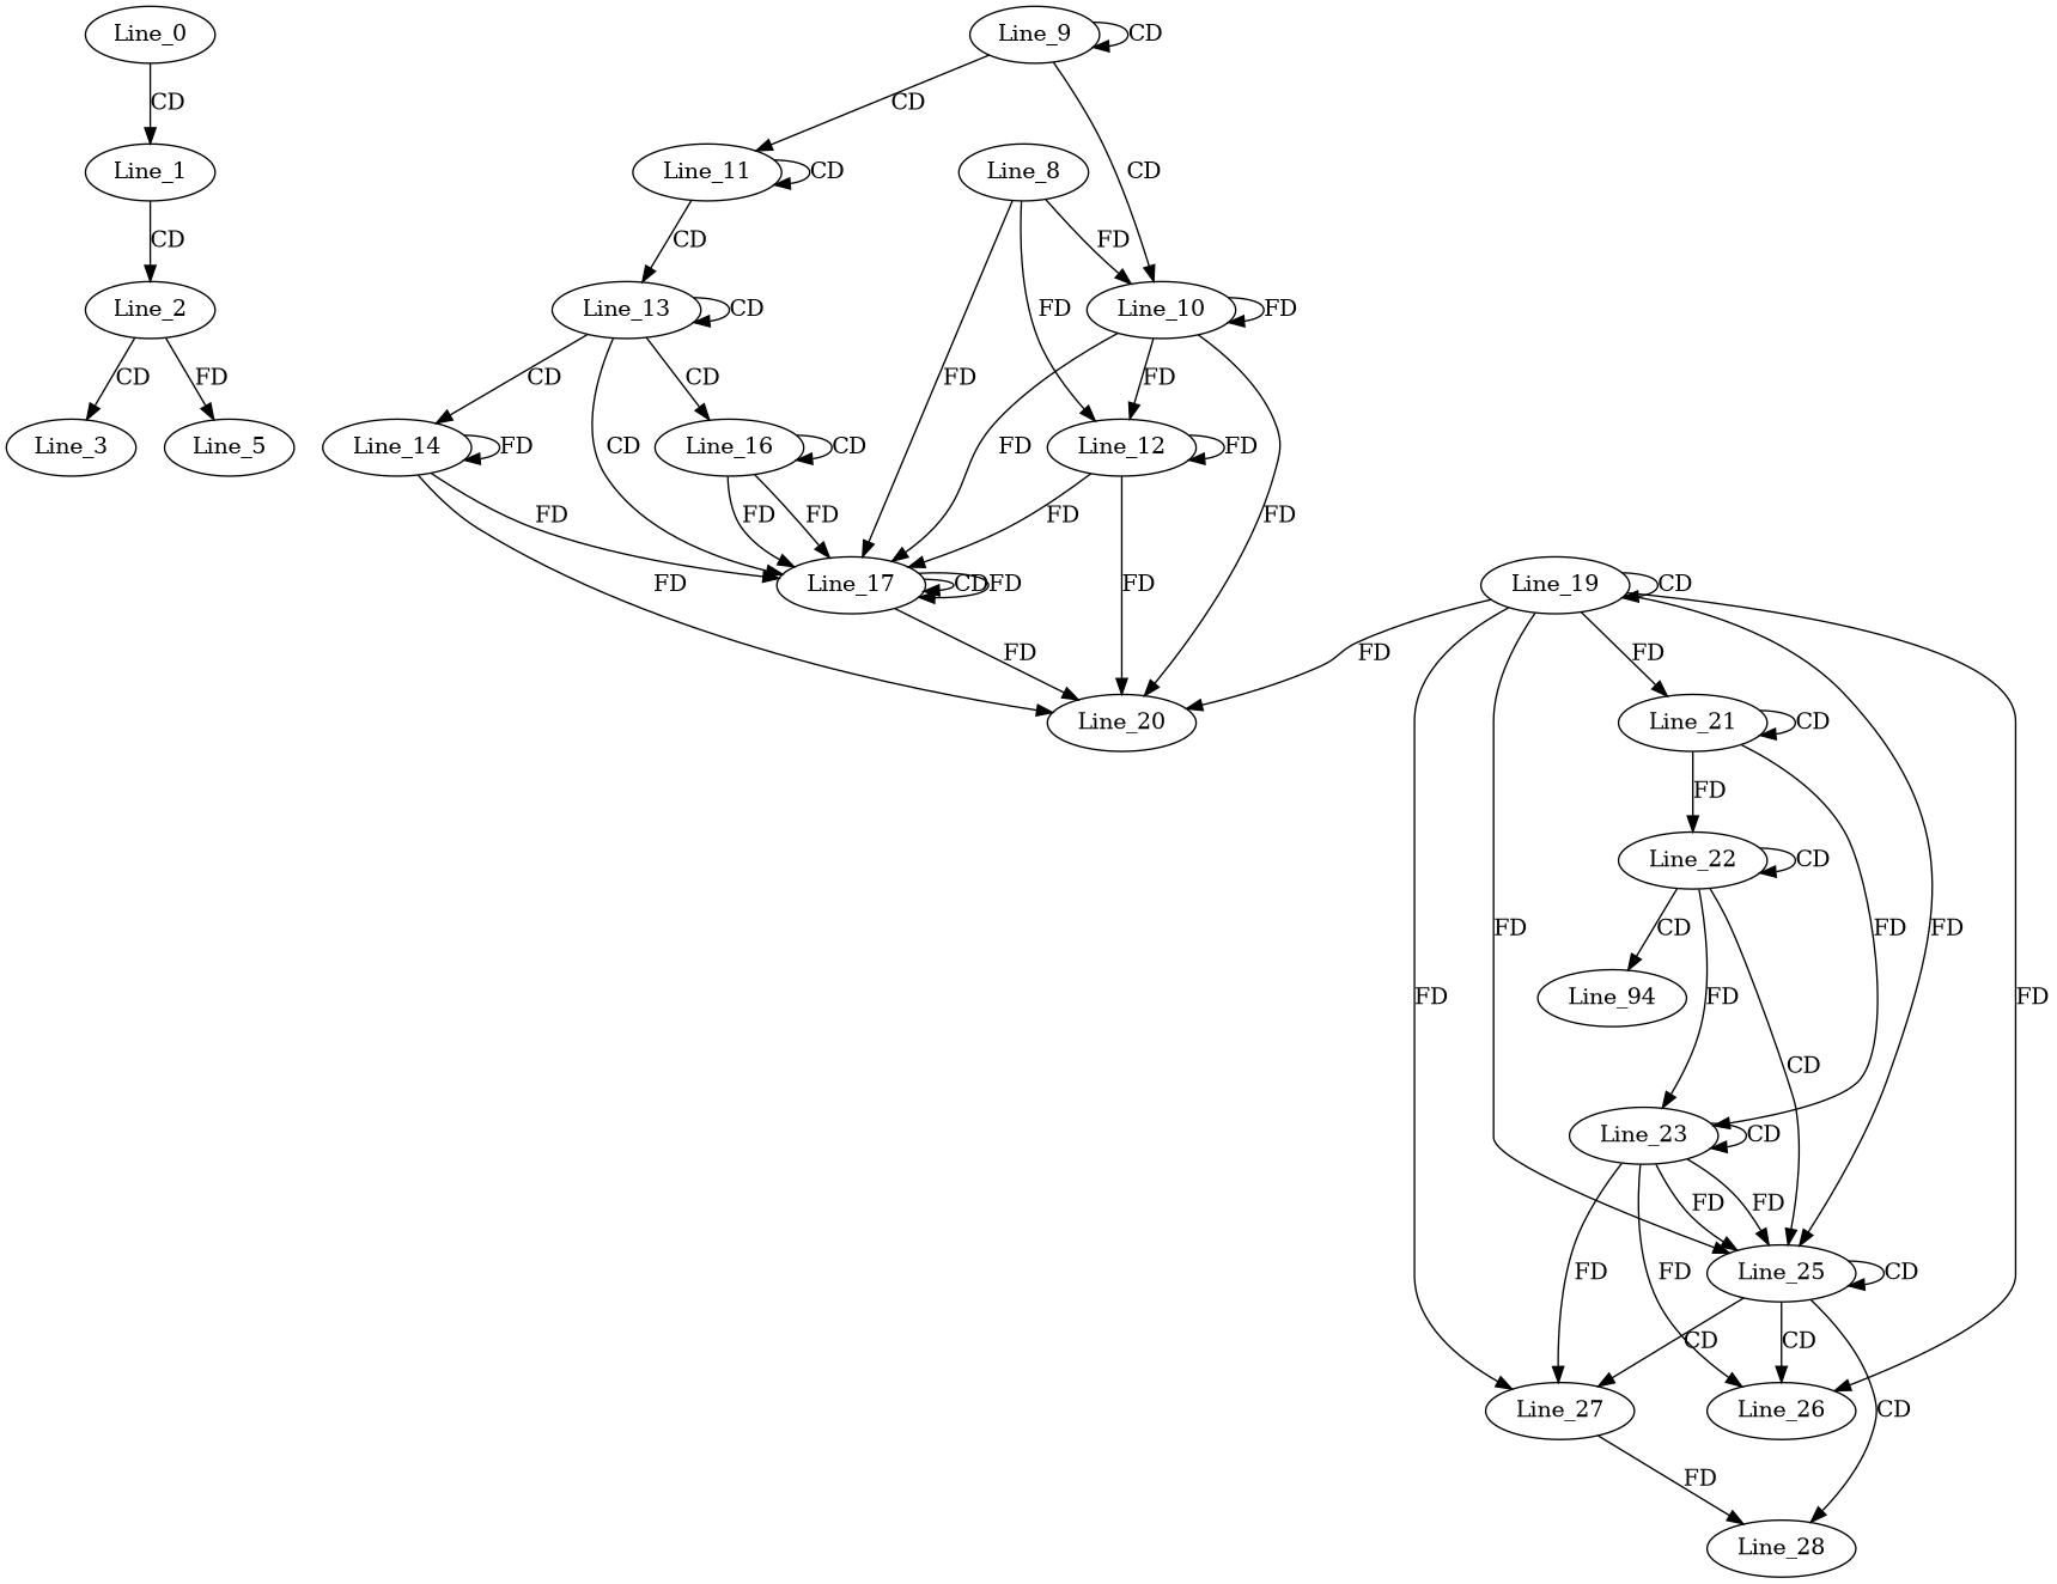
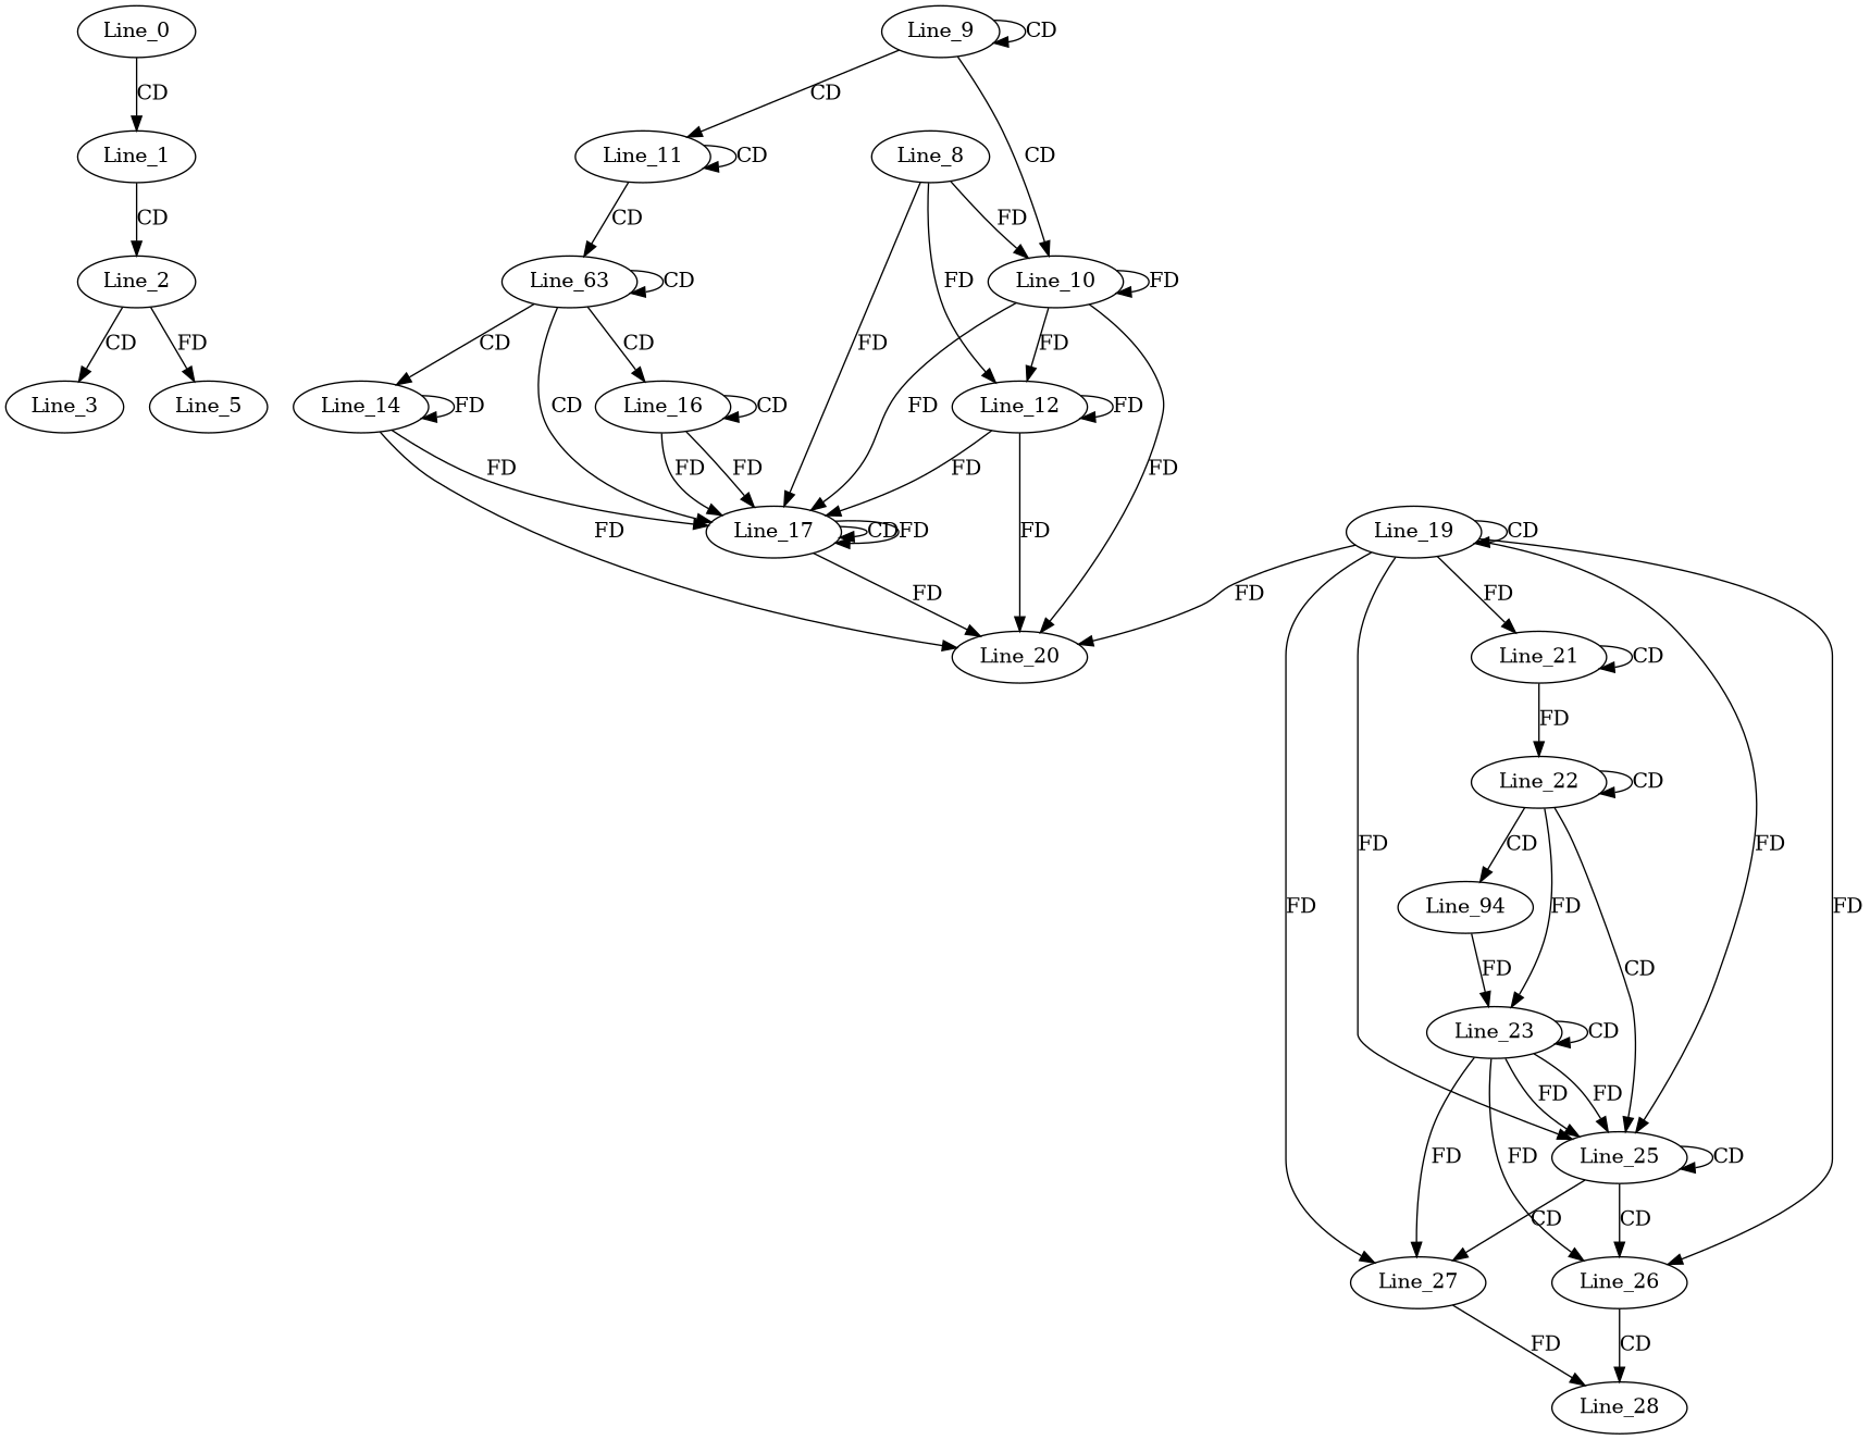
  digraph {
    Line_0
    Line_1
    Line_2
    Line_3
    Line_5
    Line_9
    Line_10
    Line_11
    Line_12
    Line_17
    Line_20
-   Line_13
+   Line_13 [label=Line_63]
    Line_8
    Line_14
    Line_16
    Line_19
    Line_21
    Line_25
    Line_26
    Line_27
    Line_22
    Line_23
    Line_28
    n24 [label=Line_94]
    Line_0 -> Line_1 [label=CD]
    Line_1 -> Line_2 [label=CD]
    Line_2 -> Line_3 [label=CD]
    Line_2 -> Line_5 [label=FD]
    Line_9 -> Line_9 [label=CD]
    Line_9 -> Line_10 [label=CD]
    Line_9 -> Line_11 [label=CD]
    Line_10 -> Line_10 [label=FD]
    Line_10 -> Line_12 [label=FD]
    Line_10 -> Line_17 [label=FD]
    Line_10 -> Line_20 [label=FD]
    Line_11 -> Line_11 [label=CD]
    Line_11 -> Line_13 [label=CD]
    Line_12 -> Line_12 [label=FD]
    Line_12 -> Line_17 [label=FD]
    Line_12 -> Line_20 [label=FD]
    Line_17 -> Line_17 [label=CD]
    Line_17 -> Line_17 [label=FD]
    Line_17 -> Line_20 [label=FD]
    Line_13 -> Line_17 [label=CD]
    Line_13 -> Line_13 [label=CD]
    Line_13 -> Line_14 [label=CD]
    Line_13 -> Line_16 [label=CD]
    Line_8 -> Line_10 [label=FD]
    Line_8 -> Line_12 [label=FD]
    Line_8 -> Line_17 [label=FD]
    Line_14 -> Line_17 [label=FD]
    Line_14 -> Line_20 [label=FD]
    Line_14 -> Line_14 [label=FD]
    Line_16 -> Line_17 [label=FD]
    Line_16 -> Line_17 [label=FD]
    Line_16 -> Line_16 [label=CD]
    Line_19 -> Line_20 [label=FD]
    Line_19 -> Line_19 [label=CD]
    Line_19 -> Line_21 [label=FD]
    Line_19 -> Line_25 [label=FD]
    Line_19 -> Line_25 [label=FD]
    Line_19 -> Line_26 [label=FD]
    Line_19 -> Line_27 [label=FD]
    Line_21 -> Line_21 [label=CD]
    Line_21 -> Line_22 [label=FD]
-   Line_21 -> Line_23 [label=FD]
+   n24 -> Line_23 [label=FD]
    Line_25 -> Line_25 [label=CD]
    Line_25 -> Line_26 [label=CD]
    Line_25 -> Line_27 [label=CD]
-   Line_25 -> Line_28 [label=CD]
+   Line_26 -> Line_28 [label=CD]
    Line_27 -> Line_28 [label=FD]
    Line_22 -> Line_25 [label=CD]
    Line_22 -> Line_22 [label=CD]
    Line_22 -> Line_23 [label=FD]
    Line_22 -> n24 [label=CD]
    Line_23 -> Line_25 [label=FD]
    Line_23 -> Line_25 [label=FD]
    Line_23 -> Line_26 [label=FD]
    Line_23 -> Line_27 [label=FD]
    Line_23 -> Line_23 [label=CD]
  }
